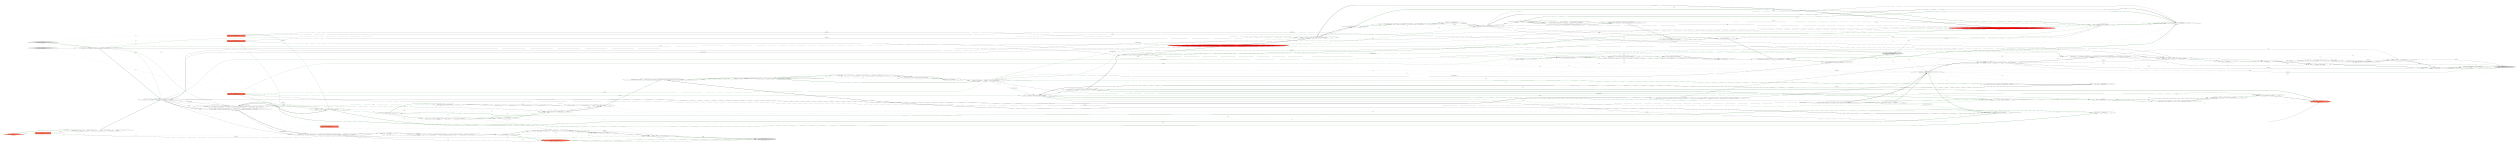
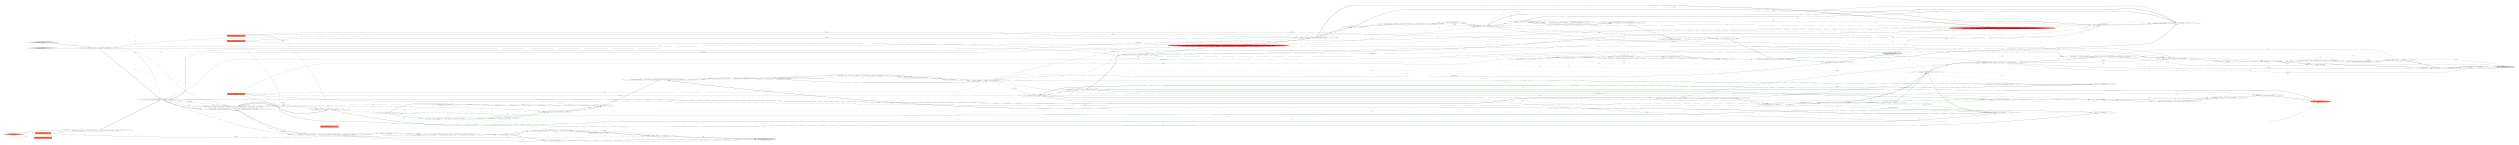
  digraph {
    fontname="Roboto Mono"
    rankdir=LR
    node [fillcolor=white fontname="Roboto Mono" shape=ellipse style=filled]
    edge [color=darkgreen fontname="Roboto Mono" style=bold]
    n1 [fillcolor=lightgray label="copyVolumeBetweenPools['1', '0', '0']" shape=diamond]
    n2 [label="String value = configDao.getValue(Config.CopyVolumeWait.key())@@@3@@@['1', '1', '0']"]
    n3 [fillcolor=tomato label="DataObject srcData@@@2@@@['1', '1', '0']" shape=box]
    n4 [fillcolor=tomato label="DataObject destData@@@2@@@['1', '0', '0']" shape=box]
    n5 [label="CopyCommand cmd = new CopyCommand(srcData.getTO(),destData.getTO(),_copyvolumewait,VirtualMachineManager.ExecuteInSequence.value())@@@13@@@['1', '1', '0']"]
    n6 [label="CopyCommand cmd = new CopyCommand(cacheData.getTO(),destData.getTO(),_copyvolumewait,VirtualMachineManager.ExecuteInSequence.value())@@@79@@@['1', '1', '0']"]
    n7 [fillcolor=red label="CopyCommand cmd = new CopyCommand(objOnImageStore.getTO(),addFullCloneAndDiskprovisiongStrictnessFlagOnVMwareDest(destData.getTO()),_copyvolumewait,VirtualMachineManager.ExecuteInSequence.value())@@@47@@@['0', '1', '0']"]
    n8 [fillcolor=red label="CopyCommand cmd = new CopyCommand(objOnImageStore.getTO(),addFullCloneFlagOnVMwareDest(destData.getTO()),_copyvolumewait,VirtualMachineManager.ExecuteInSequence.value())@@@47@@@['1', '0', '0']"]
    n9 [label="String value = configDao.getValue(Config.CopyVolumeWait.key())@@@4@@@['1', '1', '1']"]
    n10 [label="EndPoint ep = selector.select(srcData,destData)@@@14@@@['1', '1', '0']"]
    n11 [label="srcData instanceof VolumeInfo && ((VolumeInfo)srcData).isDirectDownload()@@@8@@@['1', '1', '0']" shape=diamond]
    n12 [label="answer = copyObject(srcData,objOnImageStore)@@@36@@@['1', '1', '0']"]
    n13 [label="DataObject objOnImageStore = imageStore.create(srcData)@@@32@@@['1', '1', '0']"]
    n14 [label="DataObject cacheData = cacheMgr.createCacheObject(srcData,destScope)@@@78@@@['1', '1', '0']"]
    n15 [fillcolor=tomato label="DataObject destData@@@2@@@['0', '0', '1']" shape=box]
    n16 [label="EndPoint ep = selector.select(objOnImageStore,destData)@@@48@@@['1', '1', '0']"]
    n17 [label="EndPoint ep = selector.select(cacheData,destData)@@@80@@@['1', '1', '0']"]
    n18 [label="answer != null@@@58@@@['1', '1', '0']" shape=diamond]
    n19 [label="s_logger.debug(\"copy to primary store failed: \" + answer.getDetails())@@@59@@@['1', '1', '0']"]
    n20 [label="objOnImageStore.processEvent(Event.OperationFailed)@@@61@@@['1', '1', '0']"]
    n21 [label="imageStore.delete(objOnImageStore)@@@62@@@['1', '1', '0']"]
    n22 [label="ep == null@@@16@@@['1', '1', '0']" shape=diamond]
    n23 [label="String errMsg = \"No remote endpoint to send command, check if host or ssvm is down?\"@@@17@@@['1', '1', '0']"]
    n24 [label="answer = new Answer(cmd,false,errMsg)@@@19@@@['1', '1', '0']"]
    n25 [label="answer = ep.sendMessage(cmd)@@@22@@@['1', '1', '0']"]
    n26 [label="s_logger.error(errMsg)@@@18@@@['1', '1', '0']"]
    n27 [label="String errorMsg = \"No remote endpoint to send command, check if host or ssvm is down?\"@@@10@@@['0', '0', '1']"]
    n28 [label="answer = new Answer(cmd,false,errorMsg)@@@12@@@['0', '0', '1']"]
    n29 [label="return answer@@@24@@@['1', '1', '0']"]
    n30 [label="LOGGER.error(errorMsg)@@@11@@@['0', '0', '1']"]
    n31 [label="answer = ep.sendMessage(cmd)@@@88@@@['1', '1', '0']"]
    n32 [label="answer = new Answer(cmd,false,errMsg)@@@85@@@['1', '1', '0']"]
    n33 [label="answer = new Answer(cmd,false,errMsg)@@@52@@@['1', '1', '0']"]
    n34 [label="answer = ep.sendMessage(cmd)@@@55@@@['1', '1', '0']"]
    n35 [label="int copyVolumeWait = NumbersUtil.parseInt(value,Integer.parseInt(Config.CopyVolumeWait.getDefaultValue()))@@@5@@@['0', '0', '1']"]
    n36 [label="CopyCommand cmd = new CopyCommand(srcData.getTO(),destData.getTO(),copyVolumeWait,VirtualMachineManager.ExecuteInSequence.value())@@@6@@@['0', '0', '1']"]
    n37 [label="Scope destScope = getZoneScope(destData.getDataStore().getScope())@@@5@@@['1', '1', '0']"]
    n38 [label="objOnImageStore.processEvent(Event.CreateOnlyRequested)@@@33@@@['1', '1', '0']"]
    n39 [label="Answer answer = null@@@34@@@['1', '1', '0']"]
    n40 [fillcolor=tomato label="DataObject destData@@@2@@@['0', '1', '0']" shape=box]
    n41 [label="ep == null@@@49@@@['1', '1', '0']" shape=diamond]
    n42 [label="Answer answer = null@@@15@@@['1', '1', '0']"]
    n43 [label="Answer answer = null@@@81@@@['1', '1', '0']"]
    n44 [label="ep == null@@@82@@@['1', '1', '0']" shape=diamond]
    n45 [label="cacheData != null@@@90@@@['1', '1', '0']" shape=diamond]
    n46 [fillcolor=lightgray label="return answer@@@93@@@['1', '1', '0']"]
    n47 [label="cacheMgr.deleteCacheObject(cacheData)@@@91@@@['1', '1', '0']"]
    n48 [label="s_logger.error(errMsg)@@@84@@@['1', '1', '0']"]
    n49 [label="objOnImageStore.processEvent(Event.CopyingRequested)@@@46@@@['1', '1', '0']"]
    n50 [label="imageStore.delete(objOnImageStore)@@@69@@@['1', '1', '0']"]
    n51 [label="throw e@@@71@@@['1', '1', '0']"]
    n52 [label="objOnImageStore.processEvent(Event.OperationSuccessed)@@@73@@@['1', '1', '0']"]
    n53 [label="cacheStore == null@@@11@@@['1', '1', '0']" shape=diamond]
    n54 [label="bypassSecondaryStorage = true@@@9@@@['1', '1', '0']"]
    n55 [label="imageStore.delete(objOnImageStore)@@@74@@@['1', '1', '0']"]
    n56 [label="imageStore == null || !imageStore.getProtocol().equalsIgnoreCase(\"nfs\") && !imageStore.getProtocol().equalsIgnoreCase(\"cifs\")@@@27@@@['1', '1', '0']" shape=diamond]
    n57 [label="objOnImageStore.processEvent(Event.OperationSuccessed,answer)@@@45@@@['1', '1', '0']"]
    n58 [label="answer == null || !answer.getResult()@@@57@@@['1', '1', '0']" shape=diamond]
    n59 [label="bypassSecondaryStorage@@@12@@@['1', '1', '0']" shape=diamond]
    n60 [label="ImageStoreEntity imageStore = (ImageStoreEntity)dataStoreMgr.getImageStoreWithFreeCapacity(destScope.getScopeId())@@@26@@@['1', '1', '0']"]
    n61 [label="answer == null || !answer.getResult()@@@37@@@['1', '1', '0']" shape=diamond]
    n62 [fillcolor=lightgray label="return answer@@@75@@@['1', '1', '0']"]
    n63 [label="s_logger.error(errMsg)@@@51@@@['1', '1', '0']"]
    n64 [label="String errMsg = \"No remote endpoint to send command, check if host or ssvm is down?\"@@@50@@@['1', '1', '0']"]
    n65 [fillcolor=tomato label="return answer@@@43@@@['1', '1', '0']"]
    n66 [label="answer != null@@@38@@@['1', '1', '0']" shape=diamond]
    n67 [label="return answer@@@63@@@['1', '1', '0']"]
    n68 [label="s_logger.debug(\"copy to image store failed: \" + answer.getDetails())@@@39@@@['1', '1', '0']"]
    n69 [label="objOnImageStore.processEvent(Event.OperationFailed)@@@41@@@['1', '1', '0']"]
    n70 [label="imageStore.delete(objOnImageStore)@@@42@@@['1', '1', '0']"]
    n71 [label="return answer@@@30@@@['1', '1', '0']"]
    n72 [label="String errMsg = \"can't find a nfs (or cifs) image store to satisfy the need for a staging store\"@@@28@@@['1', '1', '0']"]
    n73 [label="Answer answer = new Answer(null,false,errMsg)@@@29@@@['1', '1', '0']"]
    n74 [fillcolor=lightgray label="return answer@@@17@@@['0', '0', '1']"]
-   n75 [fillcolor=tomato label="answer = ep.sendMessage(cmd)@@@15@@@['0', '0', '1']"]
+   n75 [label="answer = ep.sendMessage(cmd)@@@15@@@['0', '0', '1']"]
    n76 [label="Answer answer = null@@@7@@@['0', '0', '1']"]
    n77 [fillcolor=tomato label="Host destHost@@@2@@@['0', '0', '1']" shape=box]
    n78 [label="EndPoint ep = destHost != null? RemoteHostEndPoint.getHypervisorHostEndPoint(destHost): selector.select(srcData.getDataStore())@@@8@@@['0', '0', '1']"]
    n79 [label="LOGGER.debug(\"Initiating copy from PowerFlex volume on host \" + destHost != null? destHost.getId(): \"\")@@@3@@@['0', '0', '1']"]
    n80 [label="ep == null@@@9@@@['0', '0', '1']" shape=diamond]
+   n81 [label="boolean bypassSecondaryStorage = false@@@7@@@['1', '1', '0']"]
    n82 [label="objOnImageStore.processEvent(Event.OperationFailed)@@@68@@@['1', '1', '0']"]
    n83 [fillcolor=lightgray label="copyVolumeBetweenPools['0', '1', '0']" shape=diamond]
+   n84 [fillcolor=tomato label="DataObject srcData@@@2@@@['0', '0', '1']" shape=box]
    n85 [label="String errMsg = \"No remote endpoint to send command, check if host or ssvm is down?\"@@@83@@@['1', '1', '0']"]
    n86 [label="DataStore cacheStore = cacheMgr.getCacheStorage(destScope)@@@6@@@['1', '1', '0']"]
    n87 [label="Exception e@@@66@@@['1', '1', '0']" shape=diamond]
    n88 [label="imageStore.exists(objOnImageStore)@@@67@@@['1', '1', '0']" shape=diamond]
    n89 [fillcolor=tomato label="copyVolume['0', '0', '1']" shape=diamond]
    n1 -> n2
    n1 -> n3 [label=true style=dotted]
    n1 -> n4 [label=true style=dotted]
    n2 -> n5 [label=value style=solid]
    n2 -> n6 [color=black label=value style=solid]
    n2 -> n7 [label=value style=solid]
    n2 -> n8 [label=value style=solid]
    n2 -> n9
    n2 -> n9 [label=value style=solid]
    n3 -> n10 [color=black label=srcData style=solid]
    n3 -> n11 [color=black label=srcData style=solid]
    n3 -> n12 [label=srcData style=solid]
    n3 -> n13 [label=srcData style=solid]
    n3 -> n14 [label=srcData style=solid]
    n3 -> n15 [label=0 style=dashed]
    n4 -> n10 [label=destData style=solid]
    n4 -> n16 [color=black label=destData style=solid]
    n4 -> n17 [color=black label=destData style=solid]
    n5 -> n10 [color=black]
    n5 -> n24 [color=black label=cmd style=solid]
    n5 -> n25 [label=cmd style=solid]
    n6 -> n17 [color=black]
    n6 -> n31 [color=black label=cmd style=solid]
    n6 -> n32 [label=cmd style=solid]
    n7 -> n16 [color=black]
    n7 -> n33 [label=cmd style=solid]
    n7 -> n34 [label=cmd style=solid]
    n8 -> n7 [color=black label=0 style=dashed]
    n8 -> n16 [color=black]
    n8 -> n33 [color=black label=cmd style=solid]
    n8 -> n34 [label=cmd style=solid]
    n9 -> n5 [color=black label=_copyvolumewait style=solid]
    n9 -> n6 [label=_copyvolumewait style=solid]
    n9 -> n7 [color=black label=_copyvolumewait style=solid]
    n9 -> n8 [color=black label=_copyvolumewait style=solid]
    n9 -> n35 [color=black label=value style=solid]
    n9 -> n35 [color=black]
    n9 -> n35 [color=black label=0 style=dashed]
    n9 -> n36 [color=black label=value style=solid]
    n9 -> n37 [color=black]
    n10 -> n22 [label=ep style=solid]
    n10 -> n42
    n11 -> n53 [color=black]
    n11 -> n54
    n11 -> n54 [label=true style=dotted]
    n12 -> n57 [label=answer style=solid]
    n12 -> n61 [label=answer style=solid]
    n12 -> n61
    n12 -> n65 [color=black label=answer style=solid]
    n12 -> n66 [label=answer style=solid]
    n13 -> n12 [label=objOnImageStore style=solid]
    n13 -> n16 [label=objOnImageStore style=solid]
    n13 -> n21 [label=objOnImageStore style=solid]
    n13 -> n38
    n13 -> n55 [color=black label=objOnImageStore style=solid]
    n13 -> n70 [color=black label=objOnImageStore style=solid]
    n14 -> n6 [color=black]
    n14 -> n17 [color=black label=cacheData style=solid]
    n14 -> n45 [color=black label=cacheData style=solid]
    n14 -> n47 [label=cacheData style=solid]
    n16 -> n41 [color=black label=ep style=solid]
    n16 -> n41 [color=black]
    n17 -> n43
    n17 -> n44 [color=black label=ep style=solid]
    n18 -> n19 [color=black]
    n18 -> n19 [label=true style=dotted]
    n18 -> n20 [color=black]
    n19 -> n20
    n20 -> n21 [color=black]
    n21 -> n67 [color=black]
    n22 -> n23 [color=black label=true style=dotted]
    n22 -> n23
    n22 -> n24 [color=black label=true style=dotted]
    n22 -> n25
    n22 -> n25 [label=false style=dotted]
    n22 -> n26 [label=true style=dotted]
    n23 -> n24 [label=errMsg style=solid]
    n23 -> n26
    n23 -> n26 [color=black label=errMsg style=solid]
    n23 -> n27 [color=black label=0 style=dashed]
    n24 -> n28 [label=0 style=dashed]
    n24 -> n29 [color=black]
    n24 -> n29 [color=black label=answer style=solid]
    n25 -> n29 [color=black label=answer style=solid]
    n25 -> n29 [color=black]
    n26 -> n24
    n26 -> n30 [label=0 style=dashed]
    n27 -> n28 [label=errorMsg style=solid]
    n27 -> n30 [label=errorMsg style=solid]
    n27 -> n30 [color=black]
    n28 -> n74 [color=black label=answer style=solid]
    n28 -> n74
    n29 -> n60
    n30 -> n28 [color=black]
    n31 -> n45 [color=black]
    n31 -> n46 [label=answer style=solid]
    n32 -> n45 [color=black]
    n32 -> n46 [color=black label=answer style=solid]
    n33 -> n18 [color=black label=answer style=solid]
    n33 -> n58 [color=black label=answer style=solid]
    n33 -> n58 [color=black]
    n33 -> n62 [color=black label=answer style=solid]
    n33 -> n67 [color=black label=answer style=solid]
    n34 -> n18 [label=answer style=solid]
    n34 -> n58 [label=answer style=solid]
    n34 -> n58
    n34 -> n62 [label=answer style=solid]
    n34 -> n67 [color=black label=answer style=solid]
    n35 -> n36 [color=black]
    n35 -> n36 [color=black label=copyVolumeWait style=solid]
    n36 -> n28 [label=cmd style=solid]
    n36 -> n75 [color=black label=cmd style=solid]
    n36 -> n76
    n37 -> n14 [color=black label=destScope style=solid]
    n37 -> n86 [color=black]
    n37 -> n86 [color=black label=destScope style=solid]
    n38 -> n39 [color=black]
    n39 -> n12 [color=black]
    n40 -> n10 [label=destData style=solid]
    n40 -> n16 [color=black label=destData style=solid]
    n40 -> n17 [color=black label=destData style=solid]
    n41 -> n33 [color=black label=true style=dotted]
    n41 -> n34
    n41 -> n34 [color=black label=false style=dotted]
    n41 -> n63 [label=true style=dotted]
    n41 -> n64
    n41 -> n64 [label=true style=dotted]
    n42 -> n22
    n43 -> n44
    n44 -> n31 [color=black label=false style=dotted]
    n44 -> n31 [color=black]
    n44 -> n32 [color=black label=true style=dotted]
    n44 -> n48 [color=black label=true style=dotted]
    n44 -> n85 [color=black label=true style=dotted]
    n44 -> n85
    n45 -> n46
    n45 -> n47 [color=black]
    n45 -> n47 [label=true style=dotted]
    n47 -> n46
    n48 -> n32
    n49 -> n7
    n49 -> n8
    n50 -> n51 [color=black]
    n51 -> n52 [color=black]
    n52 -> n55
    n53 -> n6 [color=black label=false style=dotted]
    n53 -> n7 [label=true style=dotted]
    n53 -> n8 [color=black label=true style=dotted]
    n53 -> n12 [label=true style=dotted]
    n53 -> n13 [label=true style=dotted]
    n53 -> n14 [label=false style=dotted]
    n53 -> n14 [color=black]
    n53 -> n16 [label=true style=dotted]
    n53 -> n17 [label=false style=dotted]
    n53 -> n38 [label=true style=dotted]
    n53 -> n39 [color=black label=true style=dotted]
    n53 -> n41 [color=black label=true style=dotted]
    n53 -> n43 [color=black label=false style=dotted]
    n53 -> n44 [color=black label=false style=dotted]
    n53 -> n45 [label=false style=dotted]
    n53 -> n46 [label=false style=dotted]
    n53 -> n49 [color=black label=true style=dotted]
    n53 -> n52 [label=true style=dotted]
    n53 -> n55 [label=true style=dotted]
    n53 -> n56 [label=true style=dotted]
    n53 -> n57 [label=true style=dotted]
    n53 -> n58 [color=black label=true style=dotted]
    n53 -> n59
    n53 -> n59 [color=black label=true style=dotted]
    n53 -> n60 [color=black label=true style=dotted]
    n53 -> n61 [color=black label=true style=dotted]
    n54 -> n53
    n54 -> n59 [label=bypassSecondaryStorage style=solid]
    n55 -> n62
    n56 -> n13
    n56 -> n71 [color=black label=true style=dotted]
    n56 -> n72 [color=black label=true style=dotted]
    n56 -> n72
    n56 -> n73 [color=black label=true style=dotted]
    n57 -> n49 [color=black]
    n58 -> n18
    n58 -> n18 [color=black label=true style=dotted]
    n58 -> n20 [color=black label=true style=dotted]
    n58 -> n21 [label=true style=dotted]
    n58 -> n52
    n58 -> n67 [color=black label=true style=dotted]
    n59 -> n5
    n59 -> n5 [color=black label=true style=dotted]
    n59 -> n10 [color=black label=true style=dotted]
    n59 -> n22 [label=true style=dotted]
    n59 -> n29 [color=black label=true style=dotted]
    n59 -> n42 [color=black label=true style=dotted]
    n59 -> n60 [color=black]
    n60 -> n56
    n60 -> n56 [label=imageStore style=solid]
    n61 -> n57
    n61 -> n65 [color=black label=true style=dotted]
    n61 -> n66 [label=true style=dotted]
    n61 -> n66
    n61 -> n69 [label=true style=dotted]
    n61 -> n70 [color=black label=true style=dotted]
    n62 -> n53 [color=black label=true style=dotted]
    n63 -> n33 [color=black]
    n64 -> n33 [label=errMsg style=solid]
    n64 -> n63
    n64 -> n63 [label=errMsg style=solid]
    n65 -> n57
    n66 -> n68
    n66 -> n68 [label=true style=dotted]
    n66 -> n69 [color=black]
    n67 -> n52
    n68 -> n69
    n69 -> n70
    n70 -> n65 [color=black]
    n71 -> n13 [color=black]
    n72 -> n73 [color=black]
    n72 -> n73 [color=black label=errMsg style=solid]
    n73 -> n71 [label=answer style=solid]
    n73 -> n71
    n75 -> n74 [color=black label=answer style=solid]
    n75 -> n74
    n76 -> n78 [color=black]
    n77 -> n78 [color=black label=destHost style=solid]
    n77 -> n79 [label=destHost style=solid]
    n78 -> n80 [color=black label=ep style=solid]
    n78 -> n80
    n79 -> n9
    n80 -> n27 [label=true style=dotted]
    n80 -> n27
    n80 -> n28 [color=black label=true style=dotted]
    n80 -> n30 [label=true style=dotted]
    n80 -> n75 [label=false style=dotted]
    n80 -> n75
+   n81 -> n11 [color=black]
+   n81 -> n59 [color=black label=bypassSecondaryStorage style=solid]
    n82 -> n50
    n83 -> n2
    n83 -> n3 [color=black label=true style=dotted]
    n83 -> n40 [label=true style=dotted]
    n85 -> n32 [color=black label=errMsg style=solid]
    n85 -> n48 [color=black]
    n85 -> n48 [label=errMsg style=solid]
    n86 -> n53 [color=black label=cacheStore style=solid]
+   n86 -> n81
    n87 -> n51 [label=true style=dotted]
    n87 -> n88
    n87 -> n88 [color=black label=true style=dotted]
    n88 -> n50 [color=black label=true style=dotted]
    n88 -> n51 [color=black]
    n88 -> n82
    n88 -> n82 [label=true style=dotted]
    n89 -> n15 [label=true style=dotted]
    n89 -> n77 [label=true style=dotted]
    n89 -> n79
+   n89 -> n84 [label=true style=dotted]
  }
